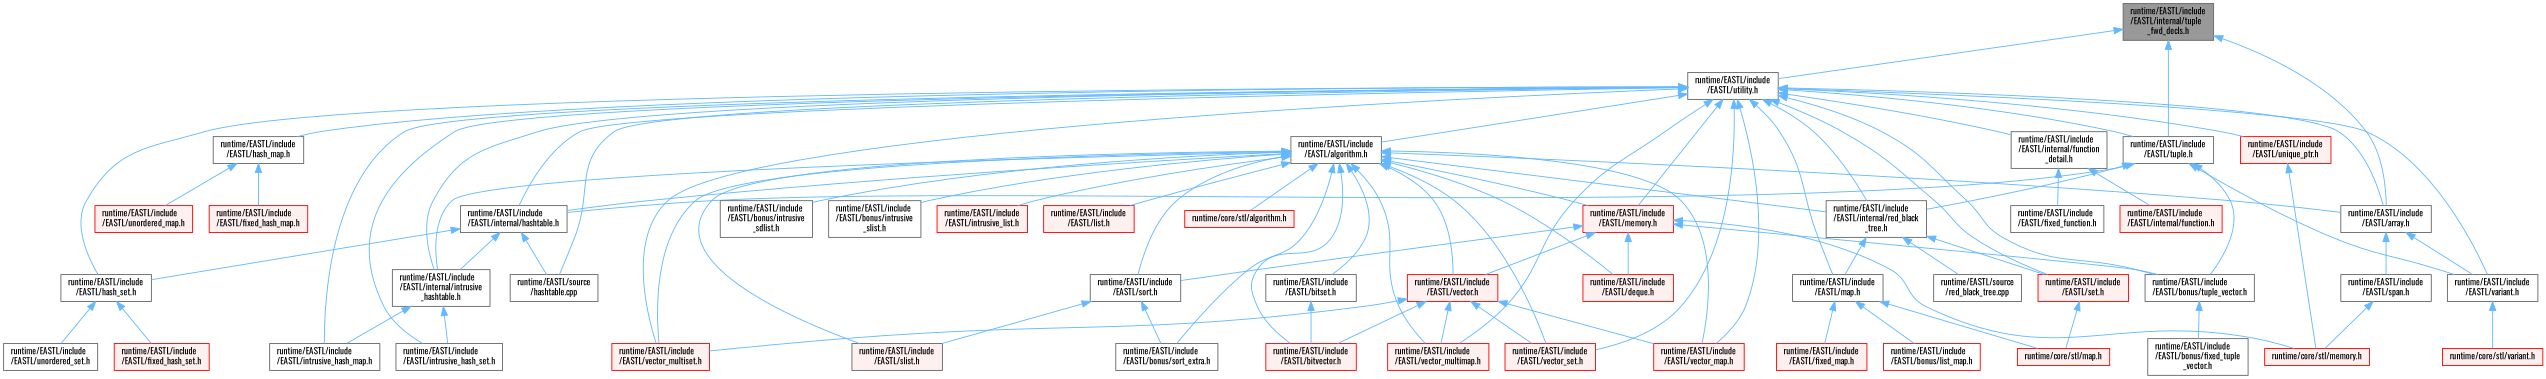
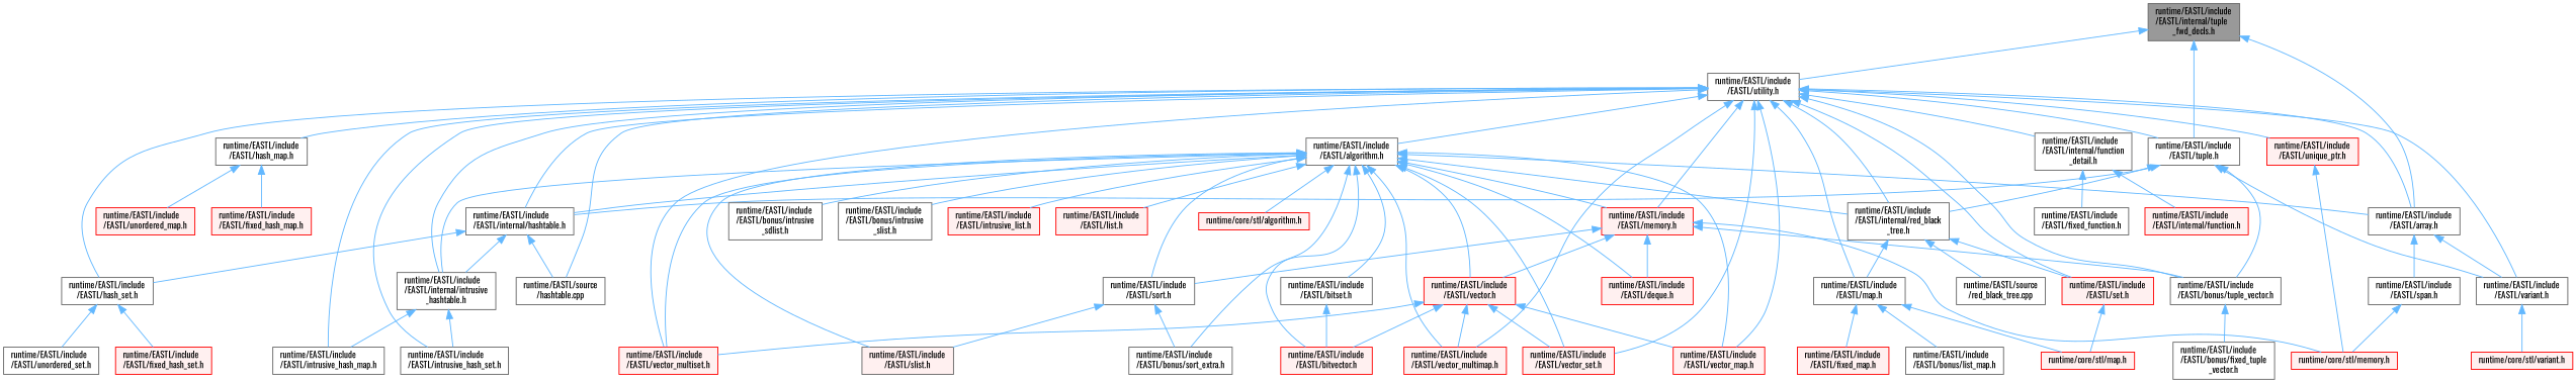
  digraph {
    fontname=Oswald
    node [color=grey40 fillcolor=white fontname=Oswald fontsize=10 shape=box style=filled]
    edge [color=steelblue1 dir=back fontname=Oswald fontsize=10 labelfontname=Helvetica labelfontsize=10 style=solid]
    n1 [color=gray40 fillcolor=grey60 fontcolor=black height=0.2 label="runtime/EASTL/include\l/EASTL/internal/tuple\l_fwd_decls.h" width=0.4]
    n2 [height=0.2 label="runtime/EASTL/include\l/EASTL/array.h" width=0.4]
    n3 [height=0.2 label="runtime/EASTL/include\l/EASTL/tuple.h" width=0.4]
    n4 [height=0.2 label="runtime/EASTL/include\l/EASTL/utility.h" width=0.4]
    n5 [height=0.2 label="runtime/EASTL/include\l/EASTL/span.h" width=0.4]
    n6 [height=0.2 label="runtime/EASTL/include\l/EASTL/variant.h" width=0.4]
    n7 [height=0.2 label="runtime/EASTL/include\l/EASTL/bonus/tuple_vector.h" width=0.4]
    n8 [height=0.2 label="runtime/EASTL/include\l/EASTL/internal/hashtable.h" width=0.4]
    n9 [height=0.2 label="runtime/EASTL/include\l/EASTL/internal/red_black\l_tree.h" width=0.4]
    n10 [height=0.2 label="runtime/EASTL/include\l/EASTL/hash_map.h" width=0.4]
    n11 [height=0.2 label="runtime/EASTL/include\l/EASTL/hash_set.h" width=0.4]
    n12 [height=0.2 label="runtime/EASTL/include\l/EASTL/internal/intrusive\l_hashtable.h" width=0.4]
    n13 [height=0.2 label="runtime/EASTL/source\l/hashtable.cpp" width=0.4]
    n14 [height=0.2 label="runtime/EASTL/include\l/EASTL/intrusive_hash_map.h" width=0.4]
    n15 [height=0.2 label="runtime/EASTL/include\l/EASTL/intrusive_hash_set.h" width=0.4]
    n16 [height=0.2 label="runtime/EASTL/include\l/EASTL/map.h" width=0.4]
    n17 [color=red fillcolor="#FFF0F0" height=0.2 label="runtime/EASTL/include\l/EASTL/set.h" width=0.4]
    n18 [height=0.2 label="runtime/EASTL/include\l/EASTL/algorithm.h" width=0.4]
    n19 [color=red fillcolor="#FFF0F0" height=0.2 label="runtime/EASTL/include\l/EASTL/memory.h" width=0.4]
    n20 [color=red fillcolor="#FFF0F0" height=0.2 label="runtime/EASTL/include\l/EASTL/vector_map.h" width=0.4]
    n21 [color=red fillcolor="#FFF0F0" height=0.2 label="runtime/EASTL/include\l/EASTL/vector_multimap.h" width=0.4]
    n22 [color=red fillcolor="#FFF0F0" height=0.2 label="runtime/EASTL/include\l/EASTL/vector_multiset.h" width=0.4]
    n23 [color=red fillcolor="#FFF0F0" height=0.2 label="runtime/EASTL/include\l/EASTL/vector_set.h" width=0.4]
    n24 [height=0.2 label="runtime/EASTL/include\l/EASTL/internal/function\l_detail.h" width=0.4]
    n25 [color=red fillcolor="#FFF0F0" height=0.2 label="runtime/EASTL/include\l/EASTL/unique_ptr.h" width=0.4]
    n26 [color=red fillcolor="#FFF0F0" height=0.2 label="runtime/core/stl/memory.h" width=0.4]
    n27 [color=red fillcolor="#FFF0F0" height=0.2 label="runtime/core/stl/variant.h" width=0.4]
    n28 [height=0.2 label="runtime/EASTL/include\l/EASTL/bonus/fixed_tuple\l_vector.h" width=0.4]
    n29 [height=0.2 label="runtime/EASTL/source\l/red_black_tree.cpp" width=0.4]
    n30 [color=red fillcolor="#FFF0F0" height=0.2 label="runtime/EASTL/include\l/EASTL/fixed_hash_map.h" width=0.4]
    n31 [color=red fillcolor="#FFF0F0" height=0.2 label="runtime/EASTL/include\l/EASTL/unordered_map.h" width=0.4]
    n32 [color=red fillcolor="#FFF0F0" height=0.2 label="runtime/EASTL/include\l/EASTL/fixed_hash_set.h" width=0.4]
    n33 [height=0.2 label="runtime/EASTL/include\l/EASTL/unordered_set.h" width=0.4]
-   n34 [color=red height=0.2 label="runtime/EASTL/include\l/EASTL/bonus/list_map.h" width=0.4]
+   n34 [height=0.2 label="runtime/EASTL/include\l/EASTL/bonus/list_map.h" width=0.4]
    n35 [color=red fillcolor="#FFF0F0" height=0.2 label="runtime/EASTL/include\l/EASTL/fixed_map.h" width=0.4]
    n36 [color=red fillcolor="#FFF0F0" height=0.2 label="runtime/core/stl/map.h" width=0.4]
    n37 [height=0.2 label="runtime/EASTL/include\l/EASTL/bitset.h" width=0.4]
    n38 [color=red fillcolor="#FFF0F0" height=0.2 label="runtime/EASTL/include\l/EASTL/bitvector.h" width=0.4]
    n39 [height=0.2 label="runtime/EASTL/include\l/EASTL/bonus/intrusive\l_sdlist.h" width=0.4]
    n40 [height=0.2 label="runtime/EASTL/include\l/EASTL/bonus/intrusive\l_slist.h" width=0.4]
    n41 [height=0.2 label="runtime/EASTL/include\l/EASTL/bonus/sort_extra.h" width=0.4]
    n42 [color=red fillcolor="#FFF0F0" height=0.2 label="runtime/EASTL/include\l/EASTL/deque.h" width=0.4]
    n43 [color=red fillcolor="#FFF0F0" height=0.2 label="runtime/EASTL/include\l/EASTL/intrusive_list.h" width=0.4]
    n44 [color=red fillcolor="#FFF0F0" height=0.2 label="runtime/EASTL/include\l/EASTL/list.h" width=0.4]
    n45 [height=0.2 label="runtime/EASTL/include\l/EASTL/sort.h" width=0.4]
    n46 [fillcolor="#FFF0F0" height=0.2 label="runtime/EASTL/include\l/EASTL/slist.h" width=0.4]
    n47 [color=red fillcolor="#FFF0F0" height=0.2 label="runtime/EASTL/include\l/EASTL/vector.h" width=0.4]
    n48 [color=red fillcolor="#FFF0F0" height=0.2 label="runtime/core/stl/algorithm.h" width=0.4]
    n49 [height=0.2 label="runtime/EASTL/include\l/EASTL/fixed_function.h" width=0.4]
    n50 [color=red fillcolor="#FFF0F0" height=0.2 label="runtime/EASTL/include\l/EASTL/internal/function.h" width=0.4]
    n1 -> n2
    n1 -> n3
    n1 -> n4
    n2 -> n5
    n2 -> n6
    n3 -> n6
    n3 -> n7
    n3 -> n8
    n3 -> n9
    n4 -> n2
    n4 -> n3
    n4 -> n6
    n4 -> n7
    n4 -> n8
    n4 -> n9
    n4 -> n10
    n4 -> n11
    n4 -> n12
    n4 -> n13
    n4 -> n14
    n4 -> n15
    n4 -> n16
    n4 -> n17
    n4 -> n18
    n4 -> n19
    n4 -> n20
    n4 -> n21
    n4 -> n22
    n4 -> n23
    n4 -> n24
    n4 -> n25
    n5 -> n26
    n6 -> n27
    n7 -> n28
    n8 -> n11
    n8 -> n12
    n8 -> n13
    n9 -> n16
    n9 -> n17
    n9 -> n29
    n10 -> n30
    n10 -> n31
    n11 -> n32
    n11 -> n33
    n12 -> n14
    n12 -> n15
    n16 -> n34
    n16 -> n35
    n16 -> n36
    n17 -> n36
    n18 -> n2
    n18 -> n8
    n18 -> n9
    n18 -> n12
    n18 -> n19
    n18 -> n20
    n18 -> n21
    n18 -> n22
    n18 -> n23
    n18 -> n37
    n18 -> n38
    n18 -> n39
    n18 -> n40
    n18 -> n41
    n18 -> n42
    n18 -> n43
    n18 -> n44
    n18 -> n45
    n18 -> n46
    n18 -> n47
    n18 -> n48
    n19 -> n7
    n19 -> n26
    n19 -> n42
    n19 -> n45
    n19 -> n47
    n24 -> n49
    n24 -> n50
    n25 -> n26
    n37 -> n38
    n45 -> n41
    n45 -> n46
    n47 -> n20
    n47 -> n21
    n47 -> n22
    n47 -> n23
    n47 -> n38
  }
